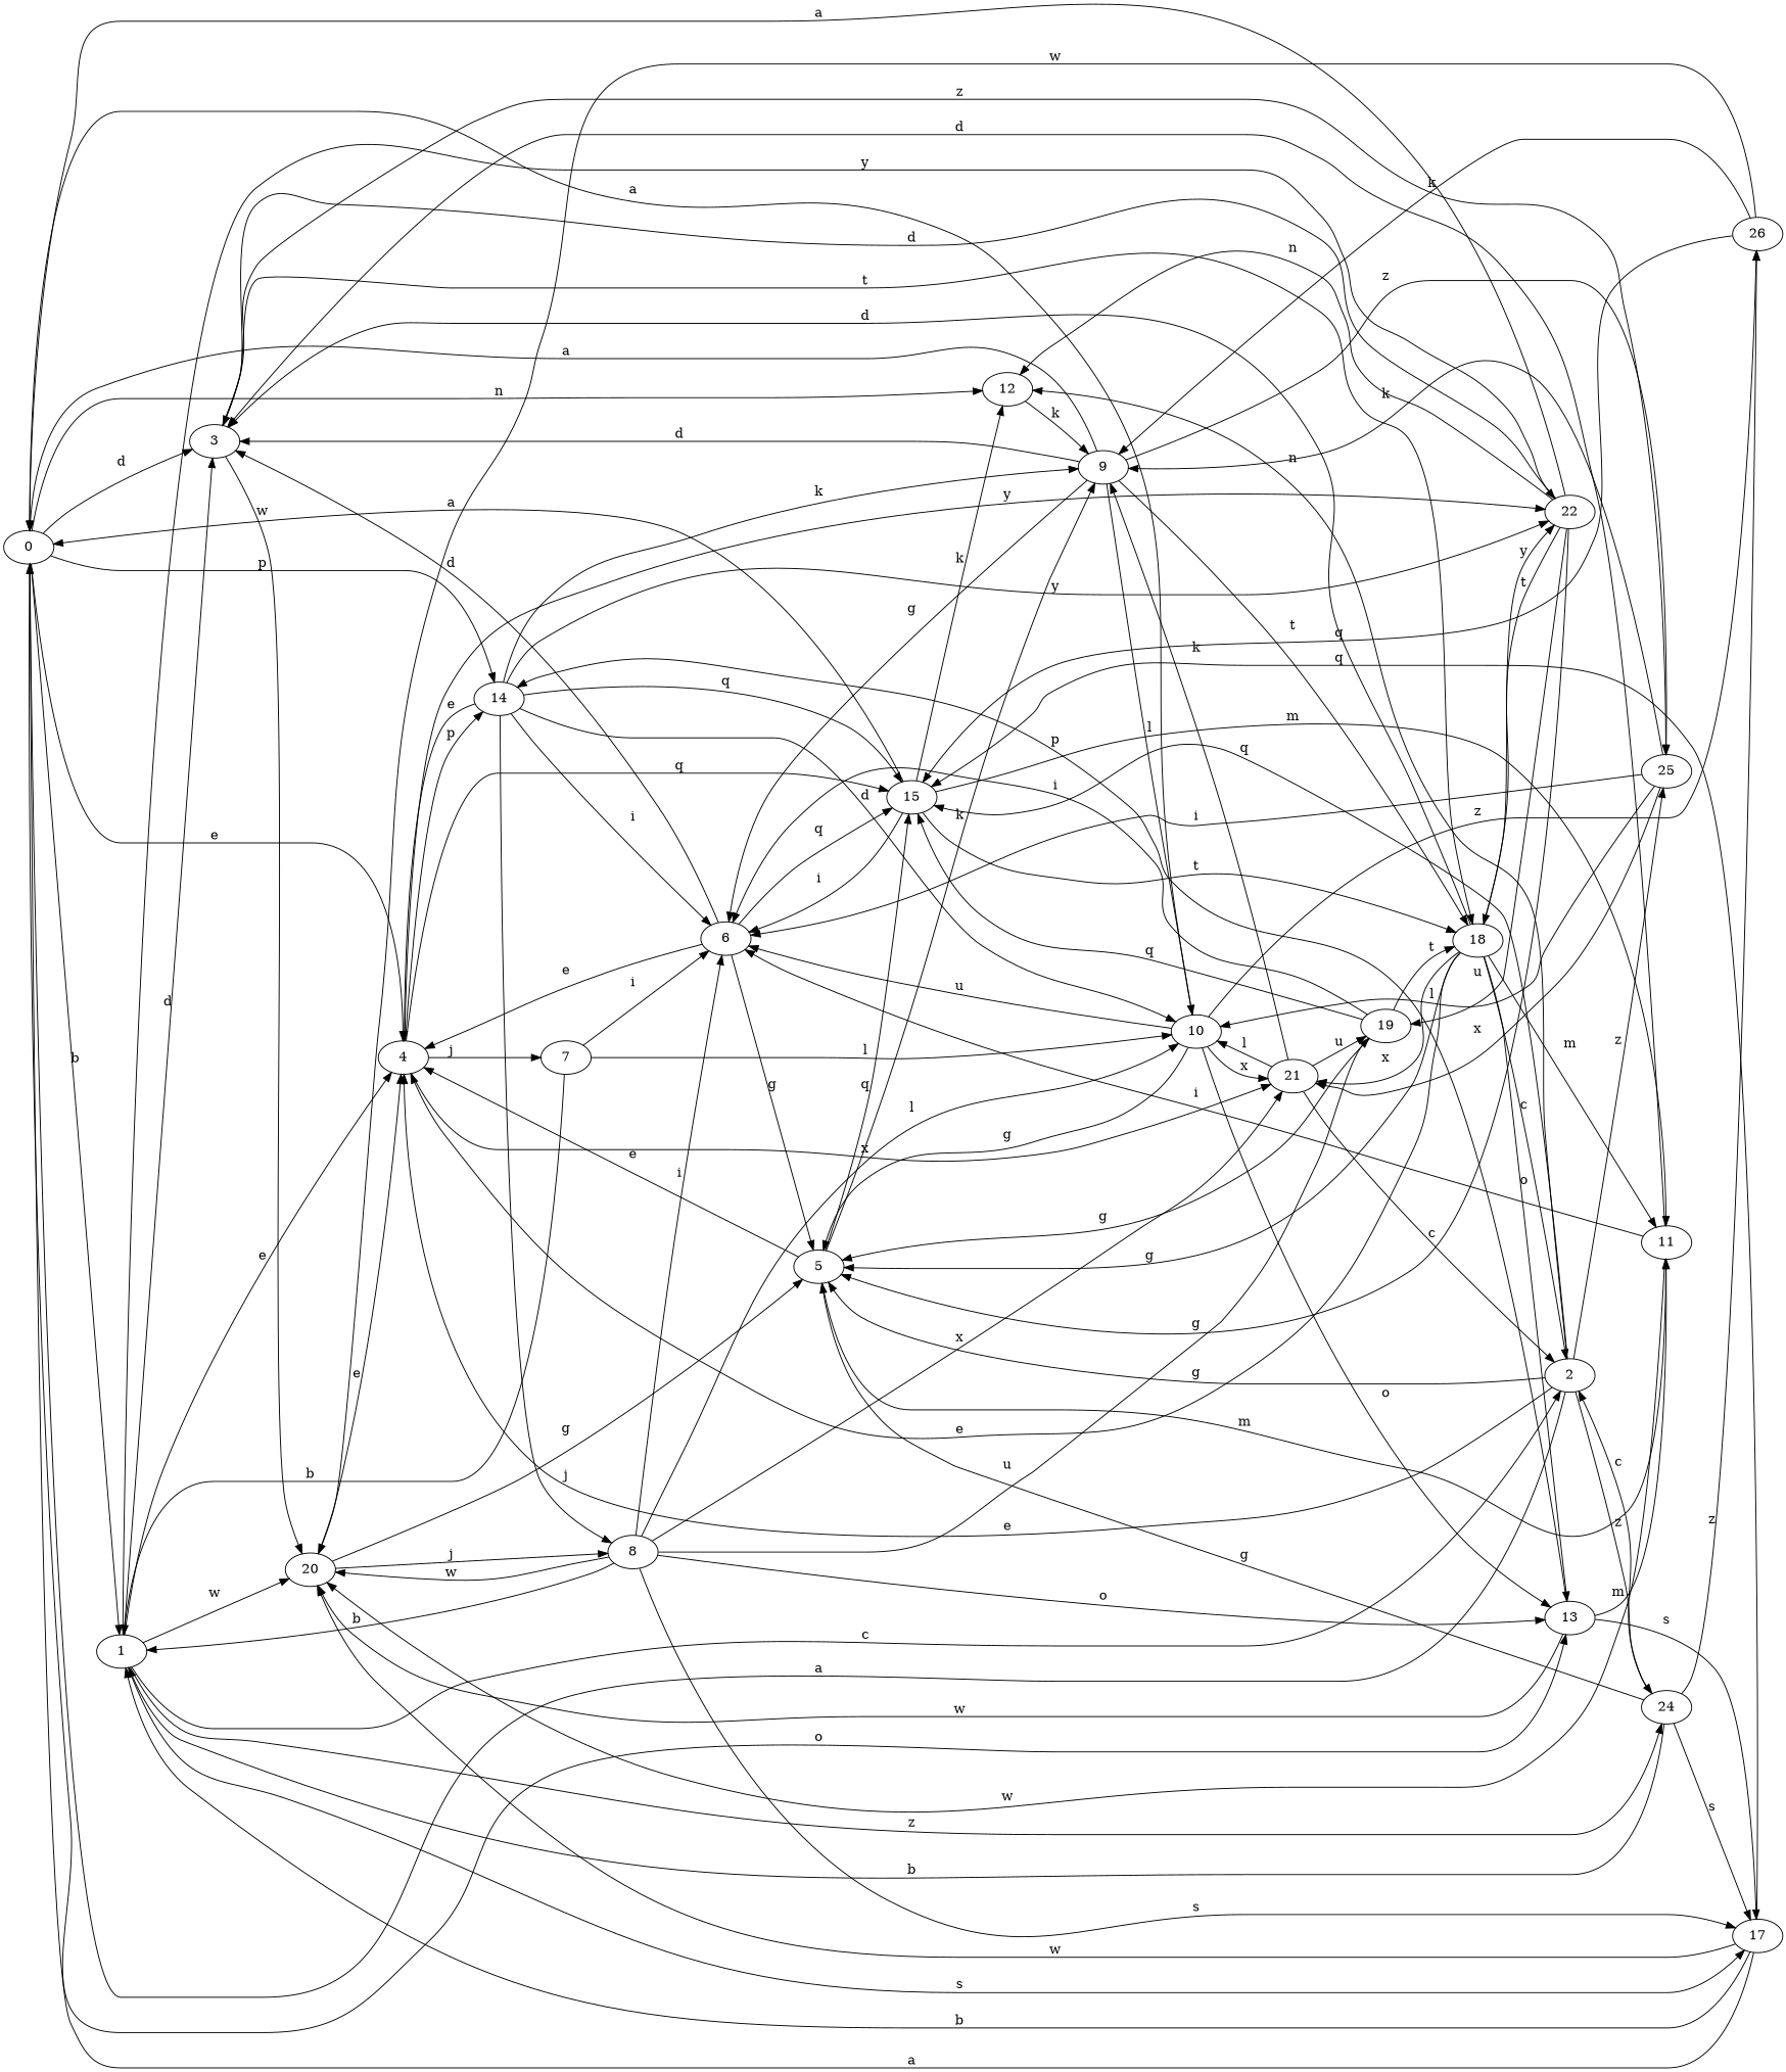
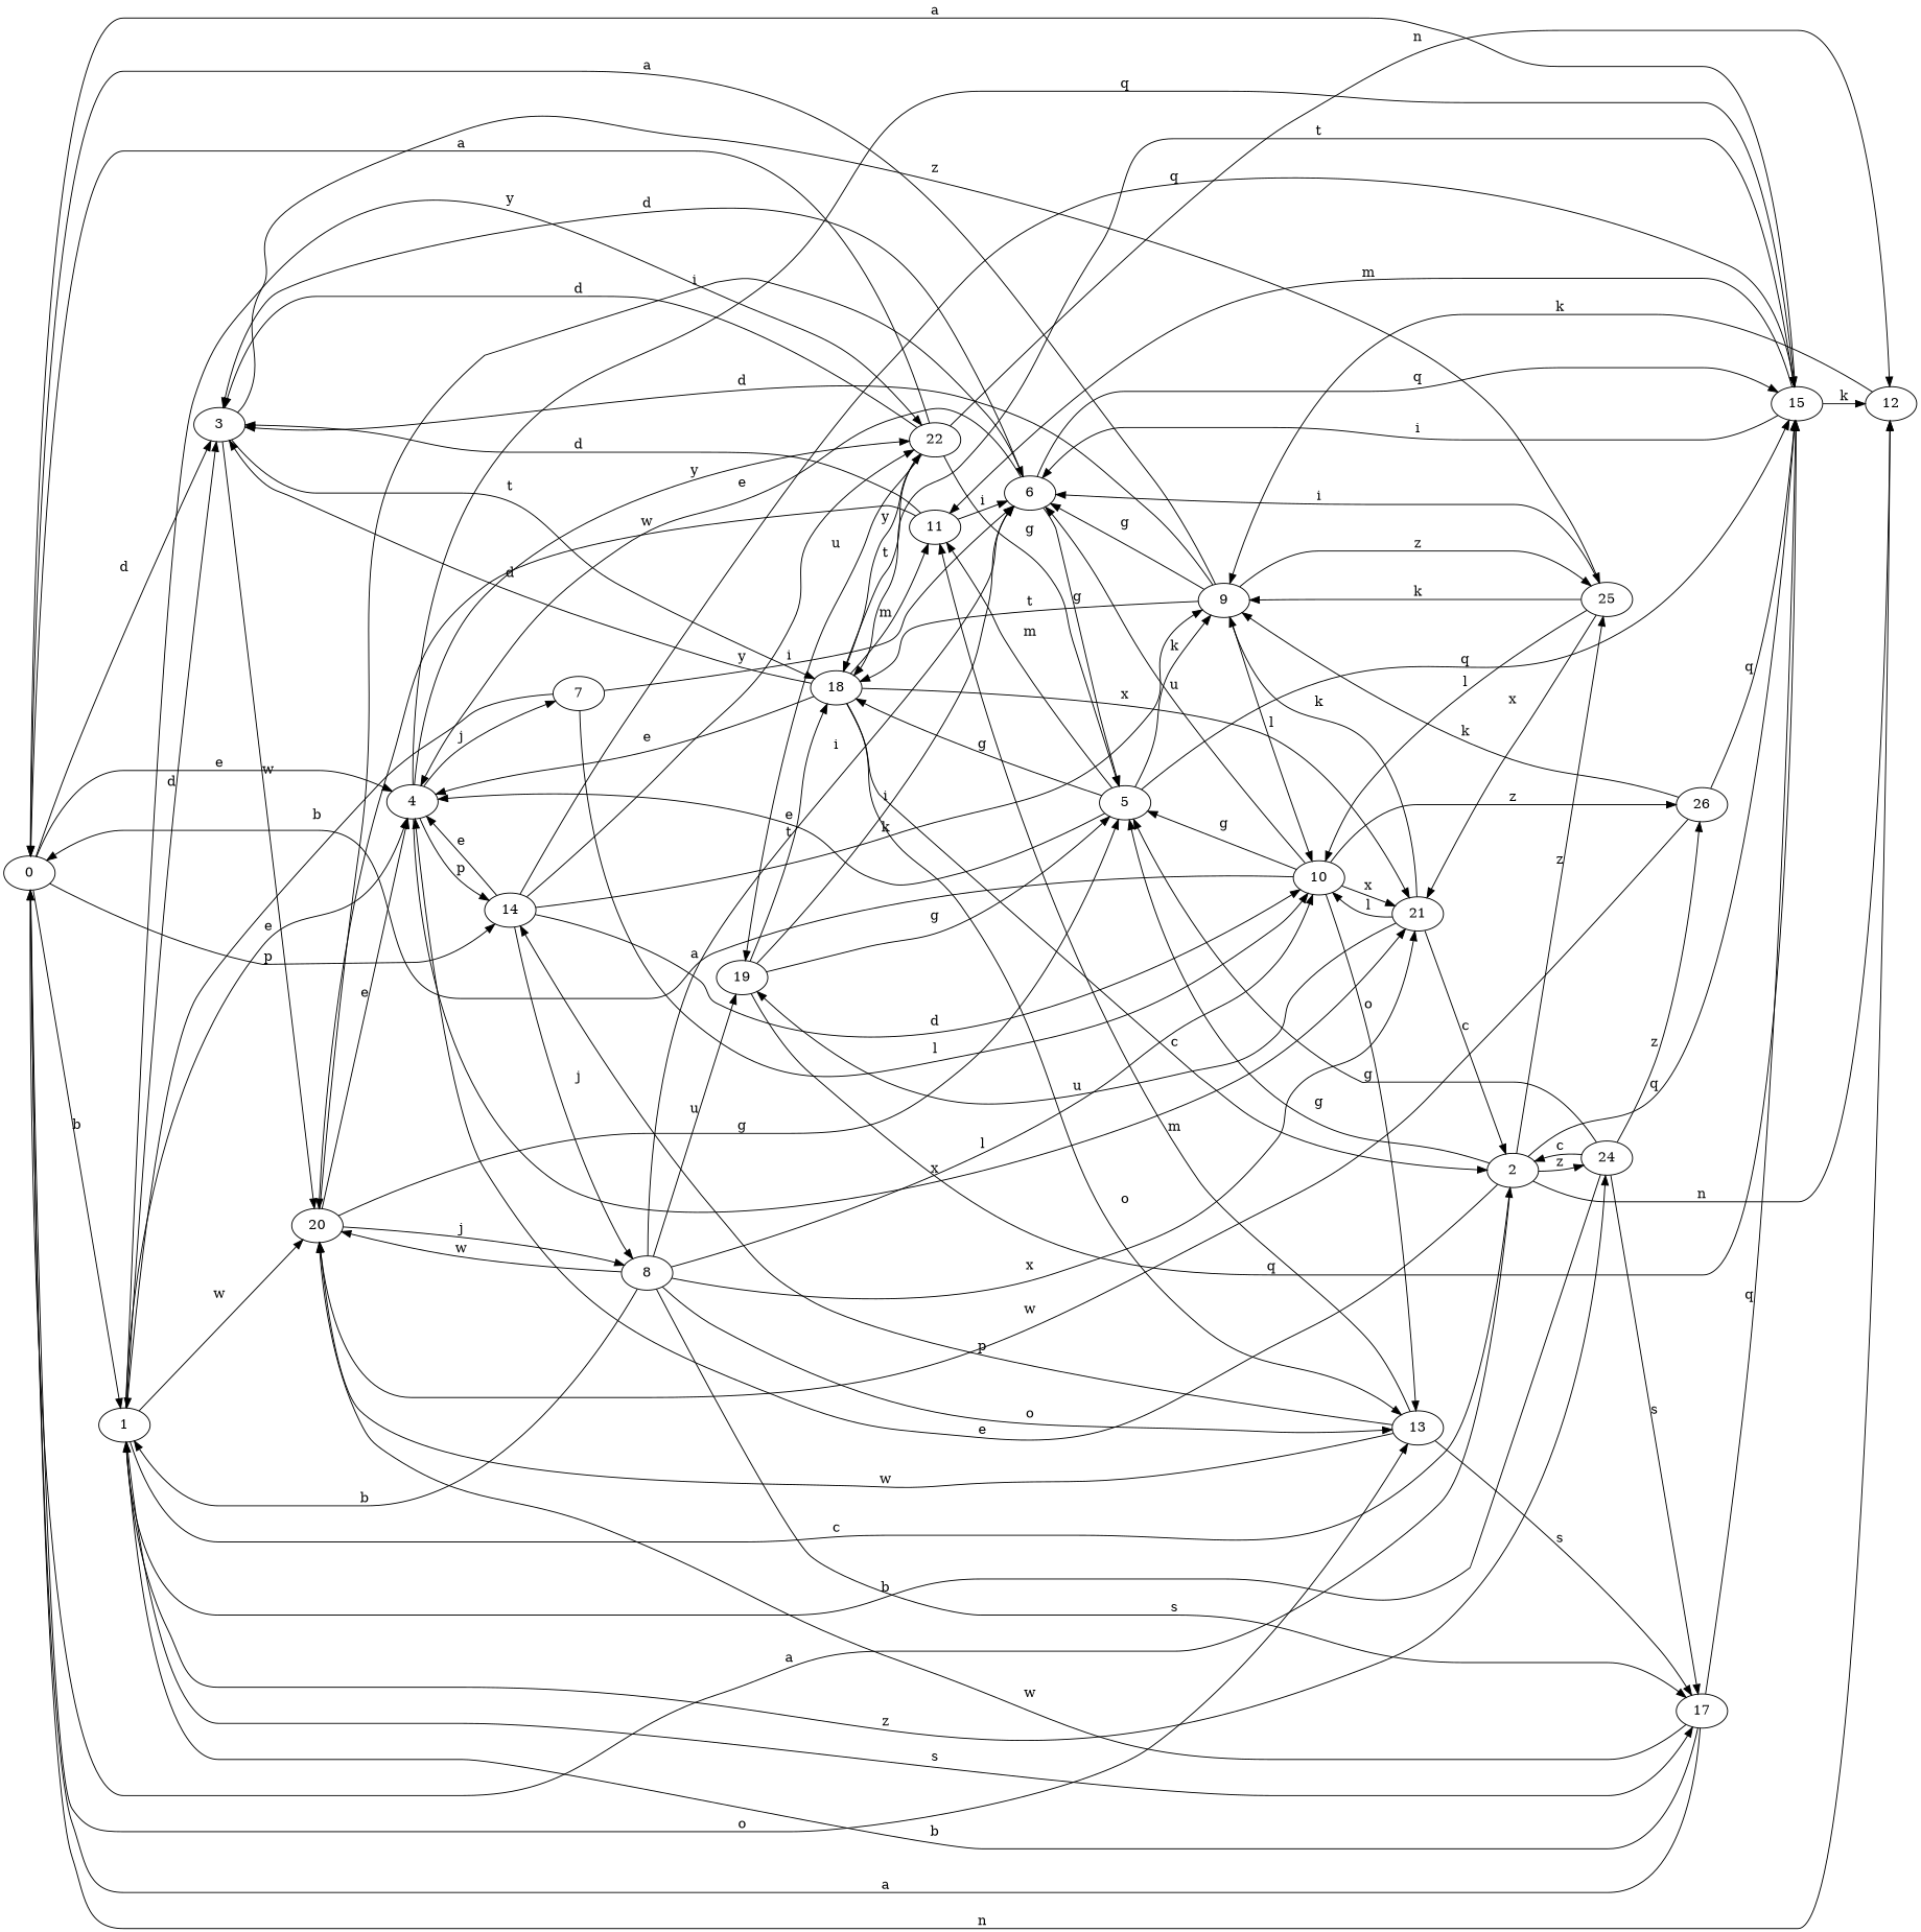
  strict digraph {
    rankdir=LR
    0
    1
    3
    4
    12
    13
    14
    2
    17
    20
    22
    24
    25
    18
    15
    7
    21
    9
    11
    10
    8
    5
    6
    19
    26
    0 -> 1 [label=b]
    0 -> 3 [label=d]
    0 -> 4 [label=e]
    0 -> 12 [label=n]
    0 -> 13 [label=o]
    0 -> 14 [label=p]
    1 -> 3 [label=d]
    1 -> 4 [label=e]
    1 -> 2 [label=c]
    1 -> 17 [label=s]
    1 -> 20 [label=w]
    1 -> 22 [label=y]
    1 -> 24 [label=z]
    3 -> 20 [label=w]
    3 -> 25 [label=z]
    3 -> 18 [label=t]
    4 -> 14 [label=p]
    4 -> 22 [label=y]
    4 -> 15 [label=q]
    4 -> 7 [label=j]
    4 -> 21 [label=x]
    12 -> 9 [label=k]
    13 -> 14 [label=p]
    13 -> 17 [label=s]
    13 -> 20 [label=w]
    13 -> 11 [label=m]
    14 -> 4 [label=e]
    14 -> 22 [label=y]
    14 -> 15 [label=q]
    14 -> 9 [label=k]
    14 -> 10 [label=d]
    14 -> 8 [label=j]
    2 -> 0 [label=a]
    2 -> 4 [label=e]
    2 -> 12 [label=n]
    2 -> 24 [label=z]
    2 -> 25 [label=z]
    2 -> 15 [label=q]
    2 -> 5 [label=g]
    17 -> 0 [label=a]
    17 -> 1 [label=b]
    17 -> 20 [label=w]
    17 -> 15 [label=q]
    20 -> 4 [label=e]
    20 -> 8 [label=j]
    20 -> 5 [label=g]
-   14 -> 6 [label=i]
+   20 -> 6 [label=i]
    22 -> 0 [label=a]
    22 -> 3 [label=d]
    22 -> 12 [label=n]
    22 -> 18 [label=t]
    22 -> 5 [label=g]
    22 -> 19 [label=u]
    24 -> 1 [label=b]
    24 -> 2 [label=c]
    24 -> 17 [label=s]
    24 -> 5 [label=g]
    24 -> 26 [label=z]
    25 -> 21 [label=x]
    25 -> 9 [label=k]
    25 -> 10 [label=l]
    25 -> 6 [label=i]
    18 -> 3 [label=d]
    18 -> 4 [label=e]
    18 -> 13 [label=o]
    18 -> 2 [label=c]
    18 -> 22 [label=y]
    18 -> 21 [label=x]
    18 -> 11 [label=m]
-   18 -> 5 [label=g]
+   5 -> 18 [label=g]
    15 -> 0 [label=a]
    15 -> 12 [label=k]
    15 -> 18 [label=t]
    15 -> 11 [label=m]
    15 -> 6 [label=i]
    7 -> 1 [label=b]
    7 -> 10 [label=l]
    7 -> 6 [label=i]
    21 -> 2 [label=c]
    21 -> 9 [label=k]
    21 -> 10 [label=l]
    21 -> 19 [label=u]
    9 -> 0 [label=a]
    9 -> 3 [label=d]
    9 -> 25 [label=z]
    9 -> 18 [label=t]
    9 -> 10 [label=l]
    9 -> 6 [label=g]
    11 -> 3 [label=d]
    11 -> 20 [label=w]
    11 -> 6 [label=i]
    10 -> 0 [label=a]
    10 -> 13 [label=o]
    10 -> 21 [label=x]
    10 -> 5 [label=g]
    10 -> 6 [label=u]
    10 -> 26 [label=z]
    8 -> 1 [label=b]
    8 -> 13 [label=o]
    8 -> 17 [label=s]
    8 -> 20 [label=w]
    8 -> 21 [label=x]
    8 -> 10 [label=l]
    8 -> 6 [label=i]
    8 -> 19 [label=u]
    5 -> 4 [label=e]
    5 -> 15 [label=q]
    5 -> 9 [label=k]
    5 -> 11 [label=m]
    6 -> 3 [label=d]
    6 -> 4 [label=e]
    6 -> 15 [label=q]
    6 -> 5 [label=g]
    19 -> 18 [label=t]
    19 -> 15 [label=q]
    19 -> 5 [label=g]
    19 -> 6 [label=i]
    26 -> 20 [label=w]
    26 -> 15 [label=q]
    26 -> 9 [label=k]
  }
